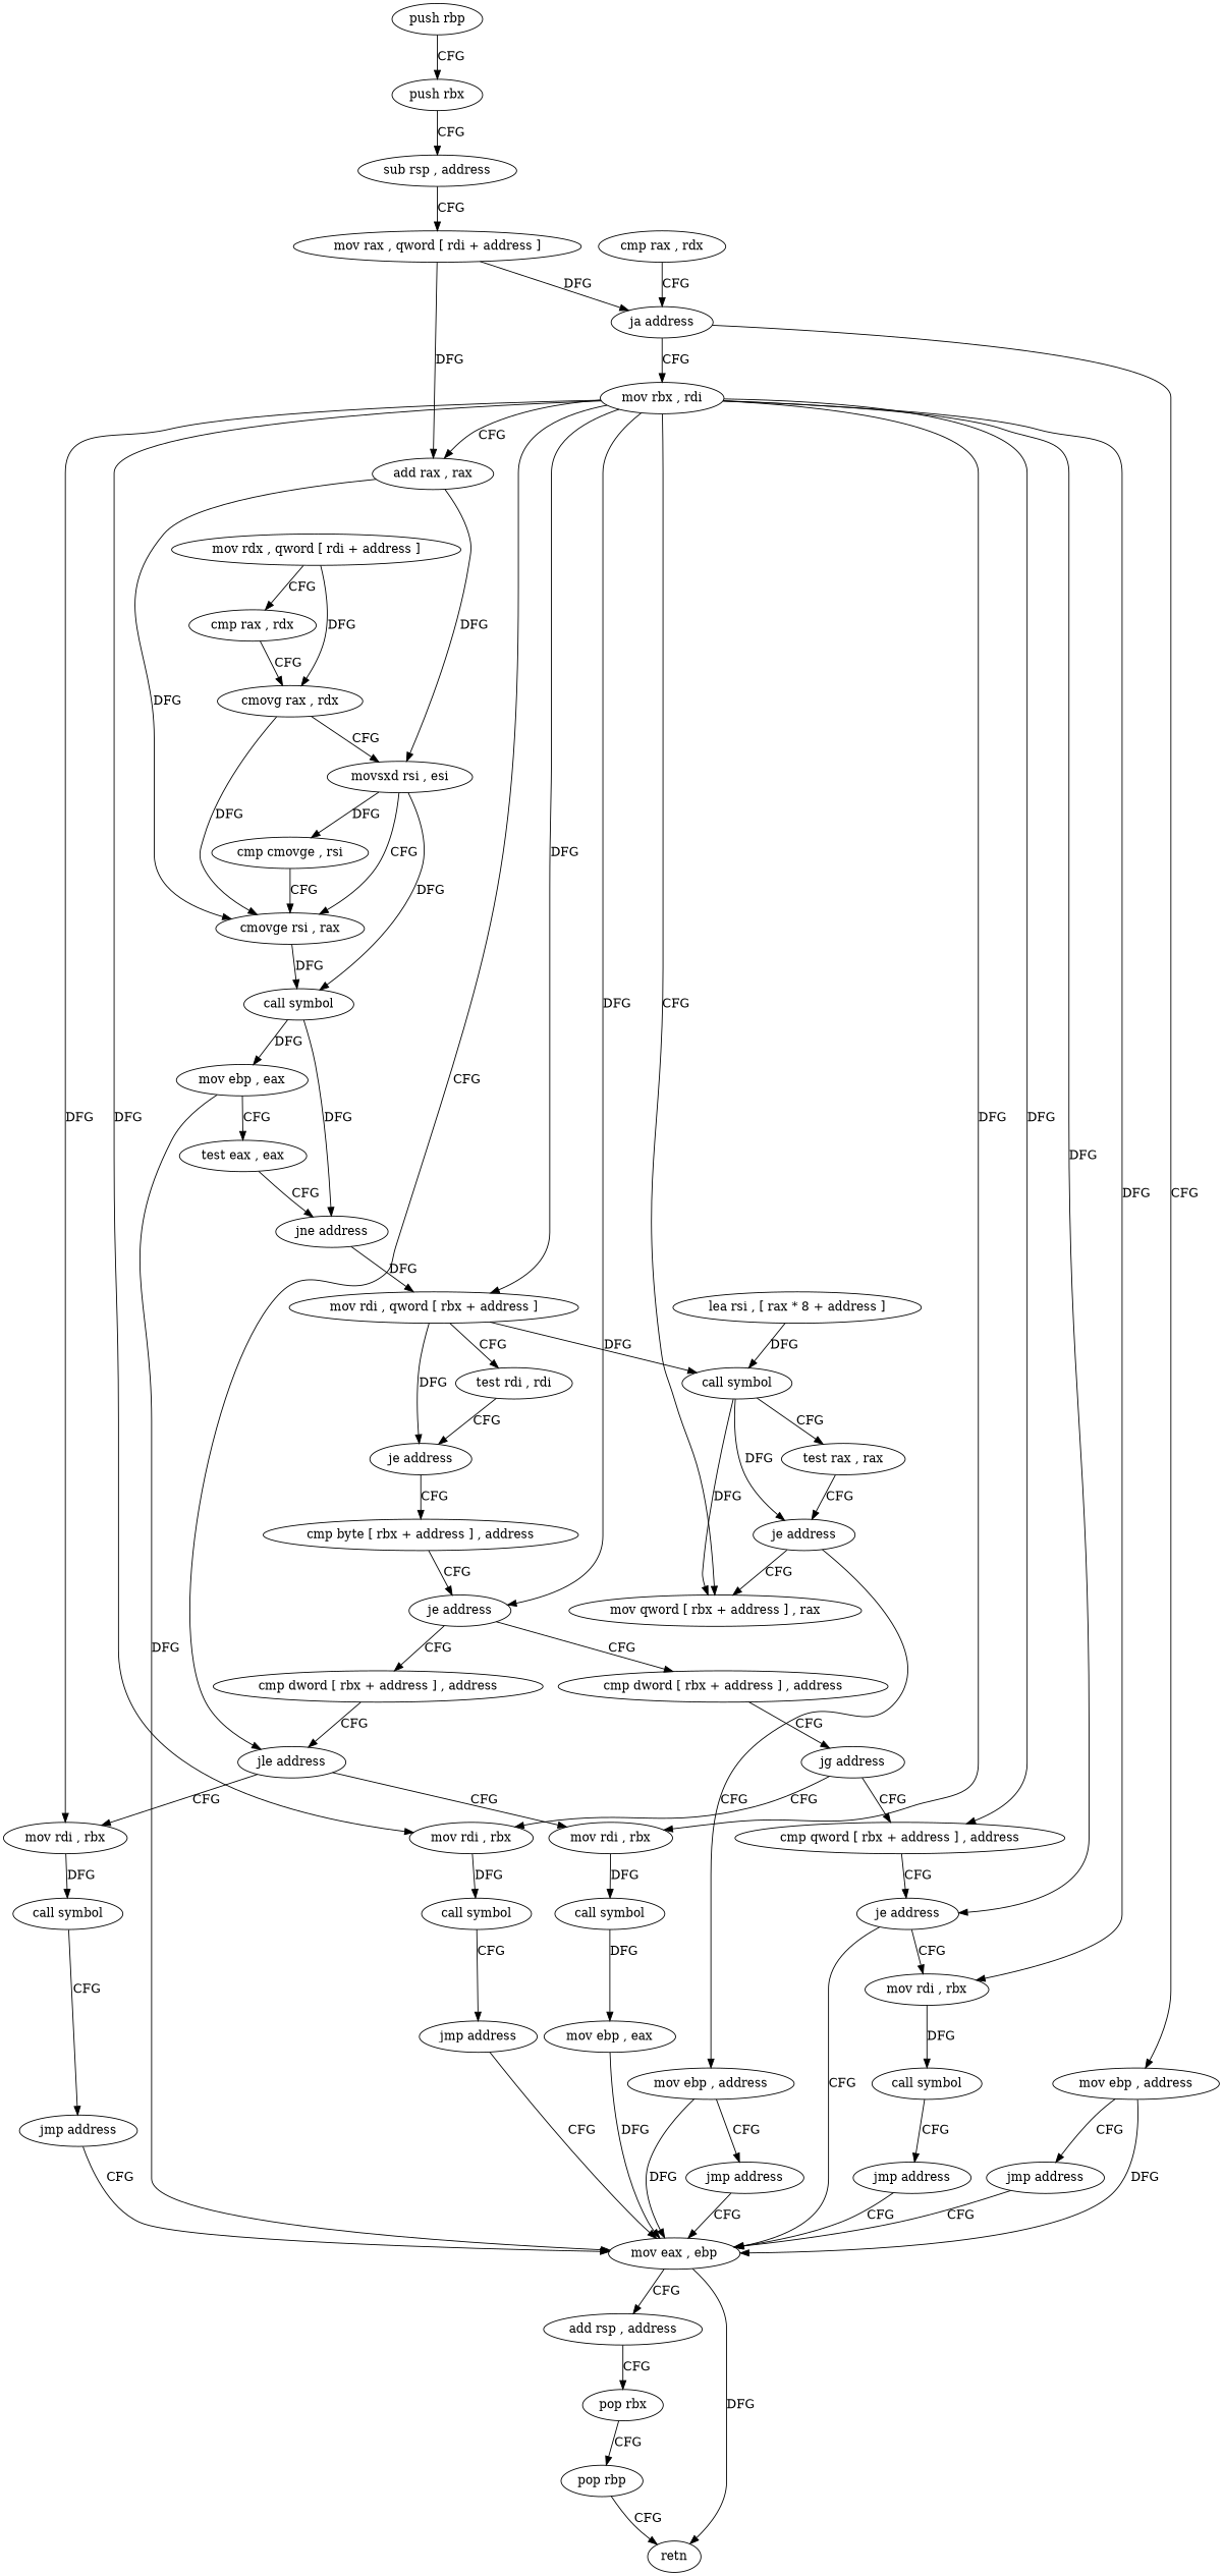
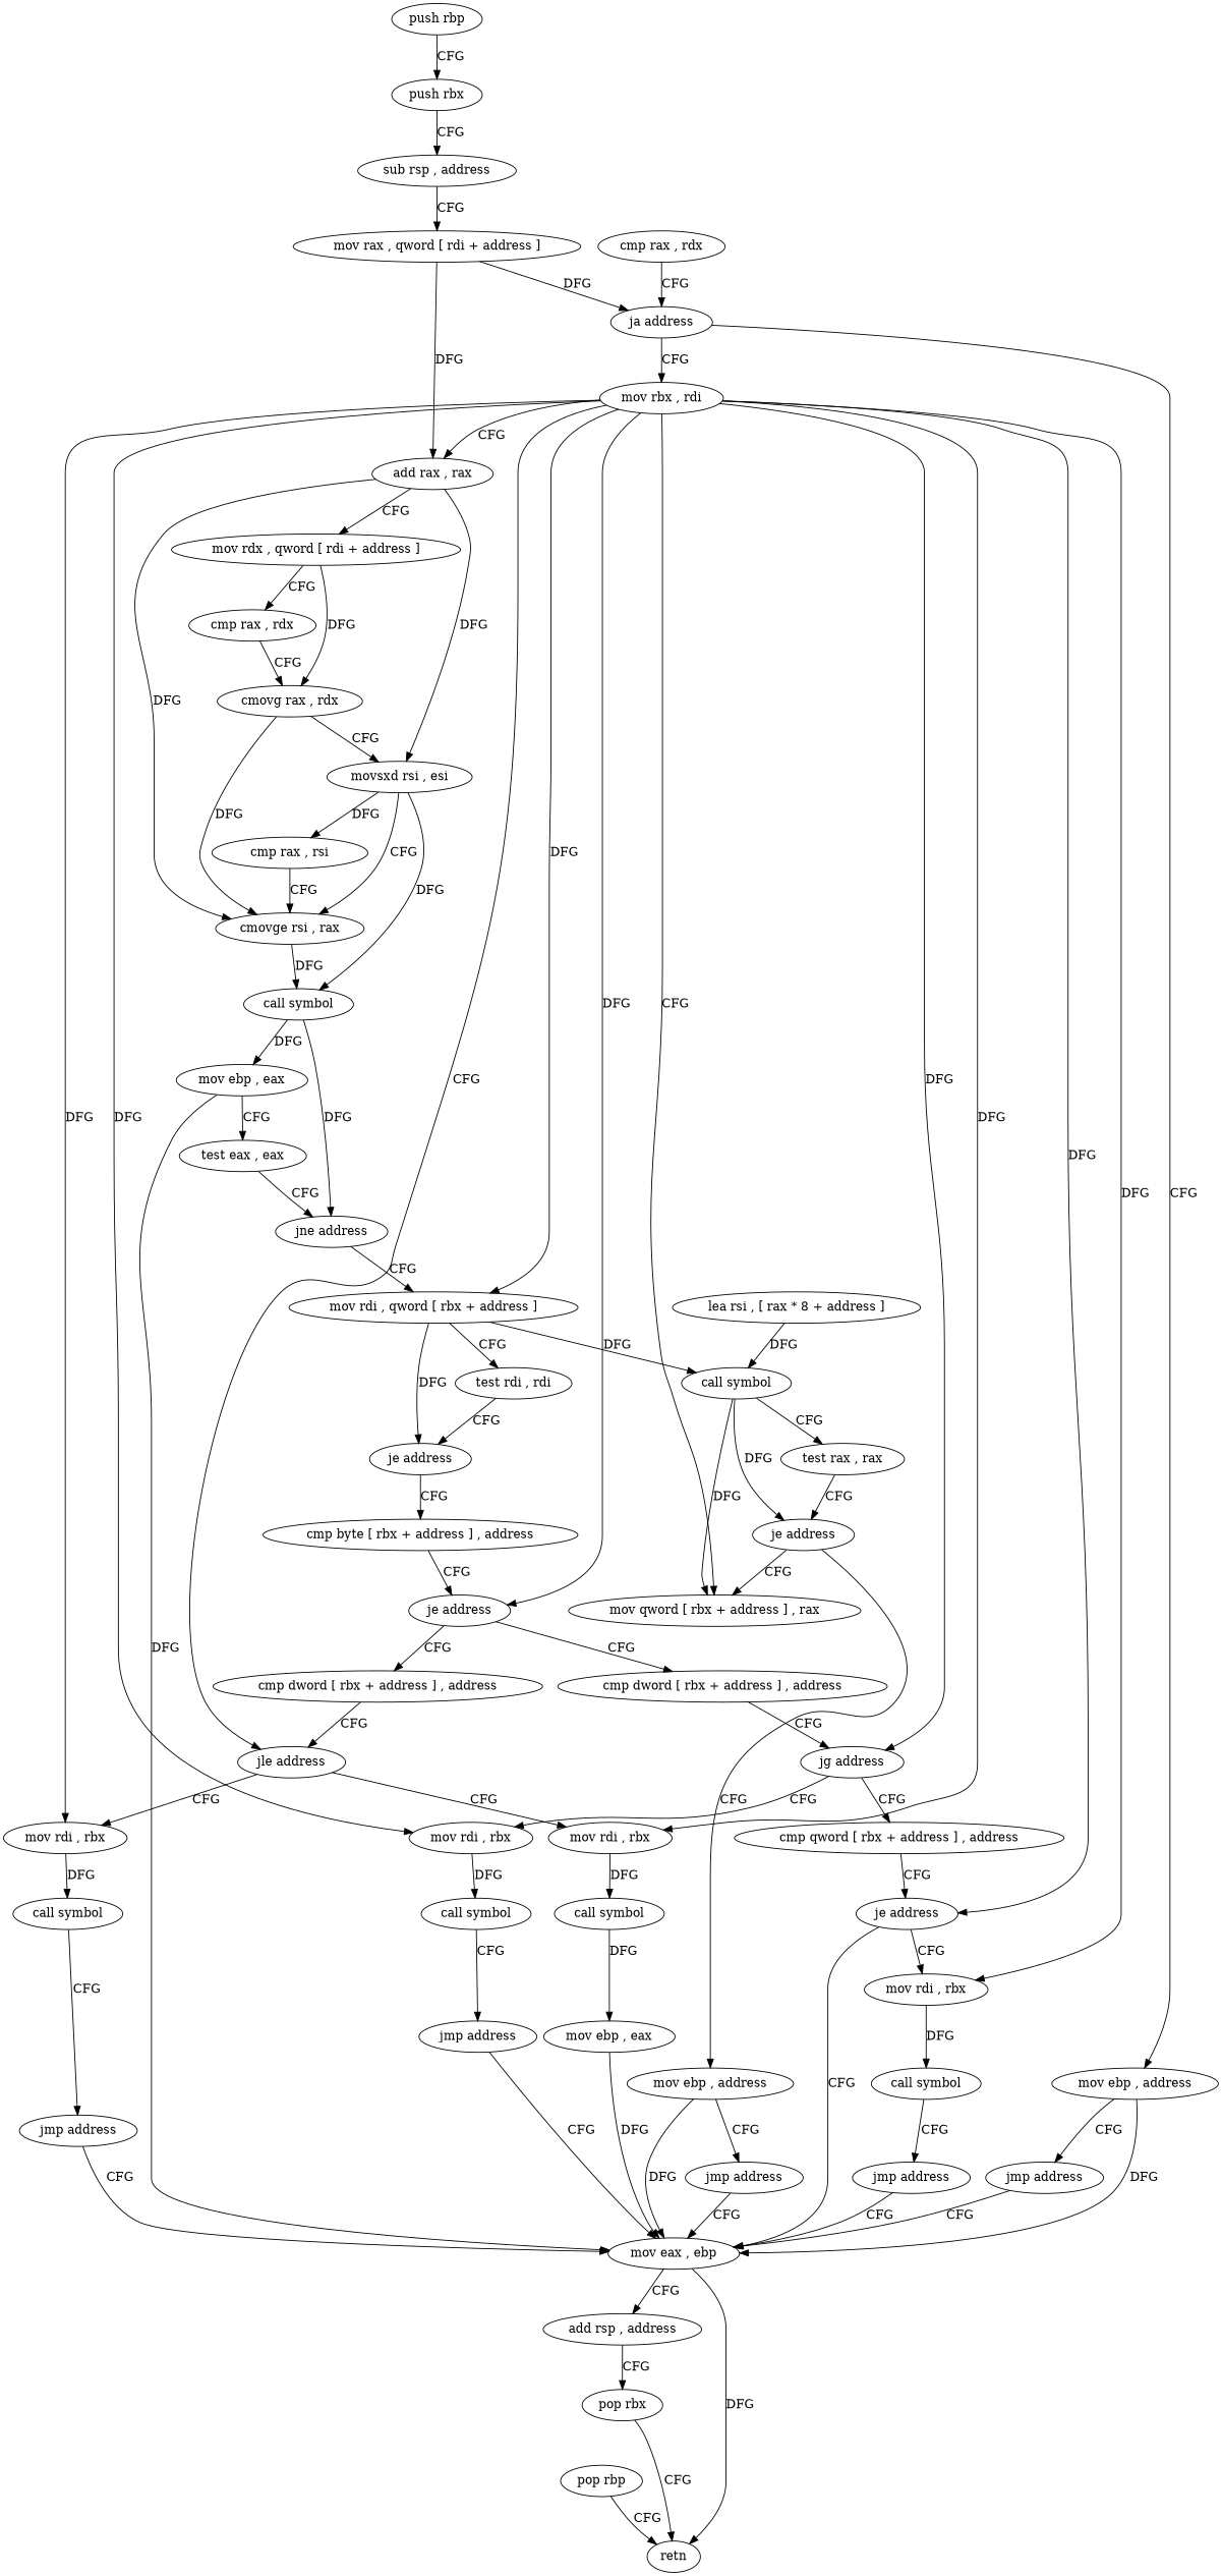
  digraph {
    n1 [label="push rbp"]
    n2 [label="push rbx"]
    n3 [label="sub rsp , address"]
    n4 [label="mov rax , qword [ rdi + address ]"]
    n5 [label="ja address"]
    n6 [label="add rax , rax"]
    n7 [label="mov ebp , address"]
    n8 [label="mov rbx , rdi"]
    n9 [label="mov rdx , qword [ rdi + address ]"]
    n10 [label="cmovge rsi , rax"]
    n11 [label="movsxd rsi , esi"]
    n12 [label="cmp rax , rdx"]
    n13 [label="jmp address"]
    n14 [label="mov eax , ebp"]
    n15 [label="mov rdi , qword [ rbx + address ]"]
    n16 [label="je address"]
    n17 [label="mov qword [ rbx + address ] , rax"]
    n18 [label="jg address"]
    n19 [label="mov rdi , rbx"]
    n20 [label="jle address"]
    n21 [label="mov rdi , rbx"]
    n22 [label="mov rdi , rbx"]
    n23 [label="je address"]
    n24 [label="mov rdi , rbx"]
    n25 [label="add rsp , address"]
    n26 [label=retn]
    n27 [label="test rdi , rdi"]
    n28 [label="je address"]
    n29 [label="call symbol"]
    n30 [label="cmp dword [ rbx + address ] , address"]
    n31 [label="cmp dword [ rbx + address ] , address"]
    n32 [label="cmp qword [ rbx + address ] , address"]
    n33 [label="call symbol"]
    n34 [label="call symbol"]
    n35 [label="call symbol"]
    n36 [label="call symbol"]
    n37 [label="pop rbx"]
    n38 [label="cmovg rax , rdx"]
    n39 [label="cmp rax , rdx"]
    n40 [label="call symbol"]
-   n41 [label="cmp cmovge , rsi"]
+   n41 [label="cmp rax , rsi"]
    n42 [label="mov ebp , eax"]
    n43 [label="jne address"]
    n44 [label="test eax , eax"]
    n45 [label="cmp byte [ rbx + address ] , address"]
    n46 [label="test rax , rax"]
    n47 [label="je address"]
    n48 [label="pop rbp"]
    n49 [label="lea rsi , [ rax * 8 + address ]"]
    n50 [label="mov ebp , address"]
    n51 [label="jmp address"]
    n52 [label="jmp address"]
    n53 [label="jmp address"]
    n54 [label="mov ebp , eax"]
    n55 [label="jmp address"]
    n1 -> n2 [label=CFG]
    n2 -> n3 [label=CFG]
    n3 -> n4 [label=CFG]
    n4 -> n5 [label=DFG]
    n4 -> n6 [label=DFG]
    n5 -> n7 [label=CFG]
    n5 -> n8 [label=CFG]
+   n6 -> n9 [label=CFG]
    n6 -> n10 [label=DFG]
    n6 -> n11 [label=DFG]
    n7 -> n13 [label=CFG]
    n7 -> n14 [label=DFG]
    n8 -> n6 [label=CFG]
    n8 -> n15 [label=DFG]
    n8 -> n16 [label=DFG]
    n8 -> n17 [label=CFG]
-   n8 -> n32 [label=DFG]
+   n8 -> n18 [label=DFG]
    n8 -> n19 [label=DFG]
    n8 -> n20 [label=CFG]
    n8 -> n21 [label=DFG]
    n8 -> n22 [label=DFG]
    n8 -> n23 [label=DFG]
    n8 -> n24 [label=DFG]
    n9 -> n38 [label=DFG]
    n9 -> n39 [label=CFG]
    n10 -> n40 [label=DFG]
    n11 -> n10 [label=CFG]
    n11 -> n40 [label=DFG]
    n11 -> n41 [label=DFG]
    n12 -> n5 [label=CFG]
    n13 -> n14 [label=CFG]
    n14 -> n25 [label=CFG]
    n14 -> n26 [label=DFG]
    n15 -> n27 [label=CFG]
    n15 -> n28 [label=DFG]
    n15 -> n29 [label=DFG]
    n16 -> n30 [label=CFG]
    n16 -> n31 [label=CFG]
    n18 -> n19 [label=CFG]
    n18 -> n32 [label=CFG]
    n19 -> n33 [label=DFG]
    n20 -> n21 [label=CFG]
    n20 -> n22 [label=CFG]
    n21 -> n34 [label=DFG]
    n22 -> n35 [label=DFG]
    n23 -> n14 [label=CFG]
    n23 -> n24 [label=CFG]
    n24 -> n36 [label=DFG]
    n25 -> n37 [label=CFG]
    n27 -> n28 [label=CFG]
    n28 -> n45 [label=CFG]
    n29 -> n17 [label=DFG]
    n29 -> n46 [label=CFG]
    n29 -> n47 [label=DFG]
    n30 -> n18 [label=CFG]
    n31 -> n20 [label=CFG]
    n32 -> n23 [label=CFG]
    n33 -> n52 [label=CFG]
    n34 -> n53 [label=CFG]
    n35 -> n54 [label=DFG]
    n36 -> n55 [label=CFG]
-   n37 -> n48 [label=CFG]
+   n37 -> n26 [label=CFG]
    n38 -> n10 [label=DFG]
    n38 -> n11 [label=CFG]
    n39 -> n38 [label=CFG]
    n40 -> n42 [label=DFG]
    n40 -> n43 [label=DFG]
    n41 -> n10 [label=CFG]
    n42 -> n14 [label=DFG]
    n42 -> n44 [label=CFG]
-   n43 -> n15 [label=DFG]
+   n43 -> n15 [label=CFG]
    n44 -> n43 [label=CFG]
    n45 -> n16 [label=CFG]
    n46 -> n47 [label=CFG]
    n47 -> n17 [label=CFG]
    n47 -> n50 [label=CFG]
    n48 -> n26 [label=CFG]
    n49 -> n29 [label=DFG]
    n50 -> n14 [label=DFG]
    n50 -> n51 [label=CFG]
    n51 -> n14 [label=CFG]
    n52 -> n14 [label=CFG]
    n53 -> n14 [label=CFG]
    n54 -> n14 [label=DFG]
    n55 -> n14 [label=CFG]
  }
